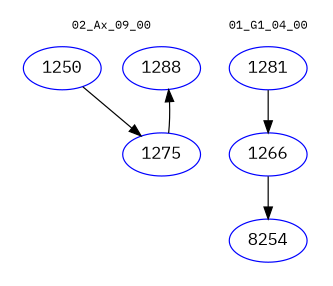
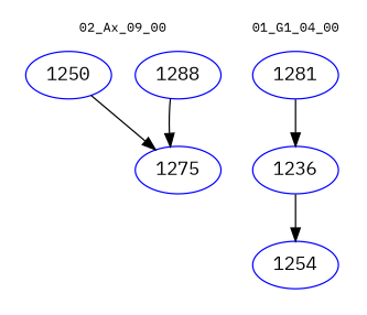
  digraph {
    fontname="IBM Plex Mono"
    node [color=blue fontname="IBM Plex Mono"]
    edge [color=black fontname="IBM Plex Mono"]
    n1 [label=1288]
    n2 [label=1275]
    n3 [label=1250]
    n4 [label=1281]
-   n5 [label=1266]
-   n6 [label=8254]
+   n5 [label=1236]
+   n6 [label=1254]
    subgraph cluster_1 {
      color=white
      fontsize=10
      label="02_Ax_09_00"
      n1
      n2
      n3
    }
    subgraph cluster_2 {
      color=white
      fontsize=10
      label="01_G1_04_00"
      n4
      n5
      n6
    }
-   n2 -> n1
+   n1 -> n2
    n3 -> n2
    n4 -> n5
    n5 -> n6
  }
